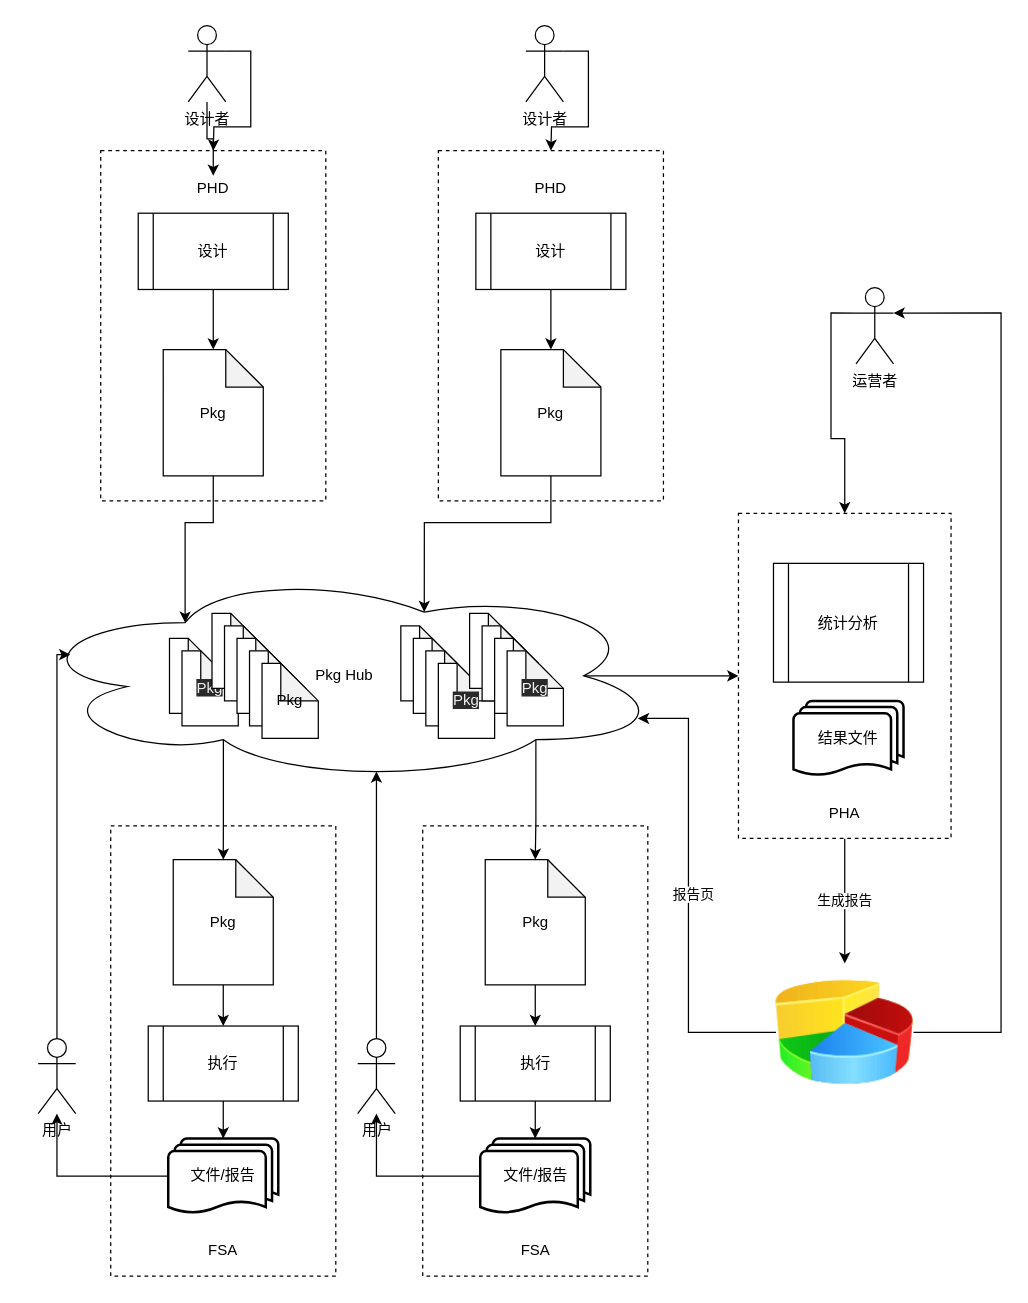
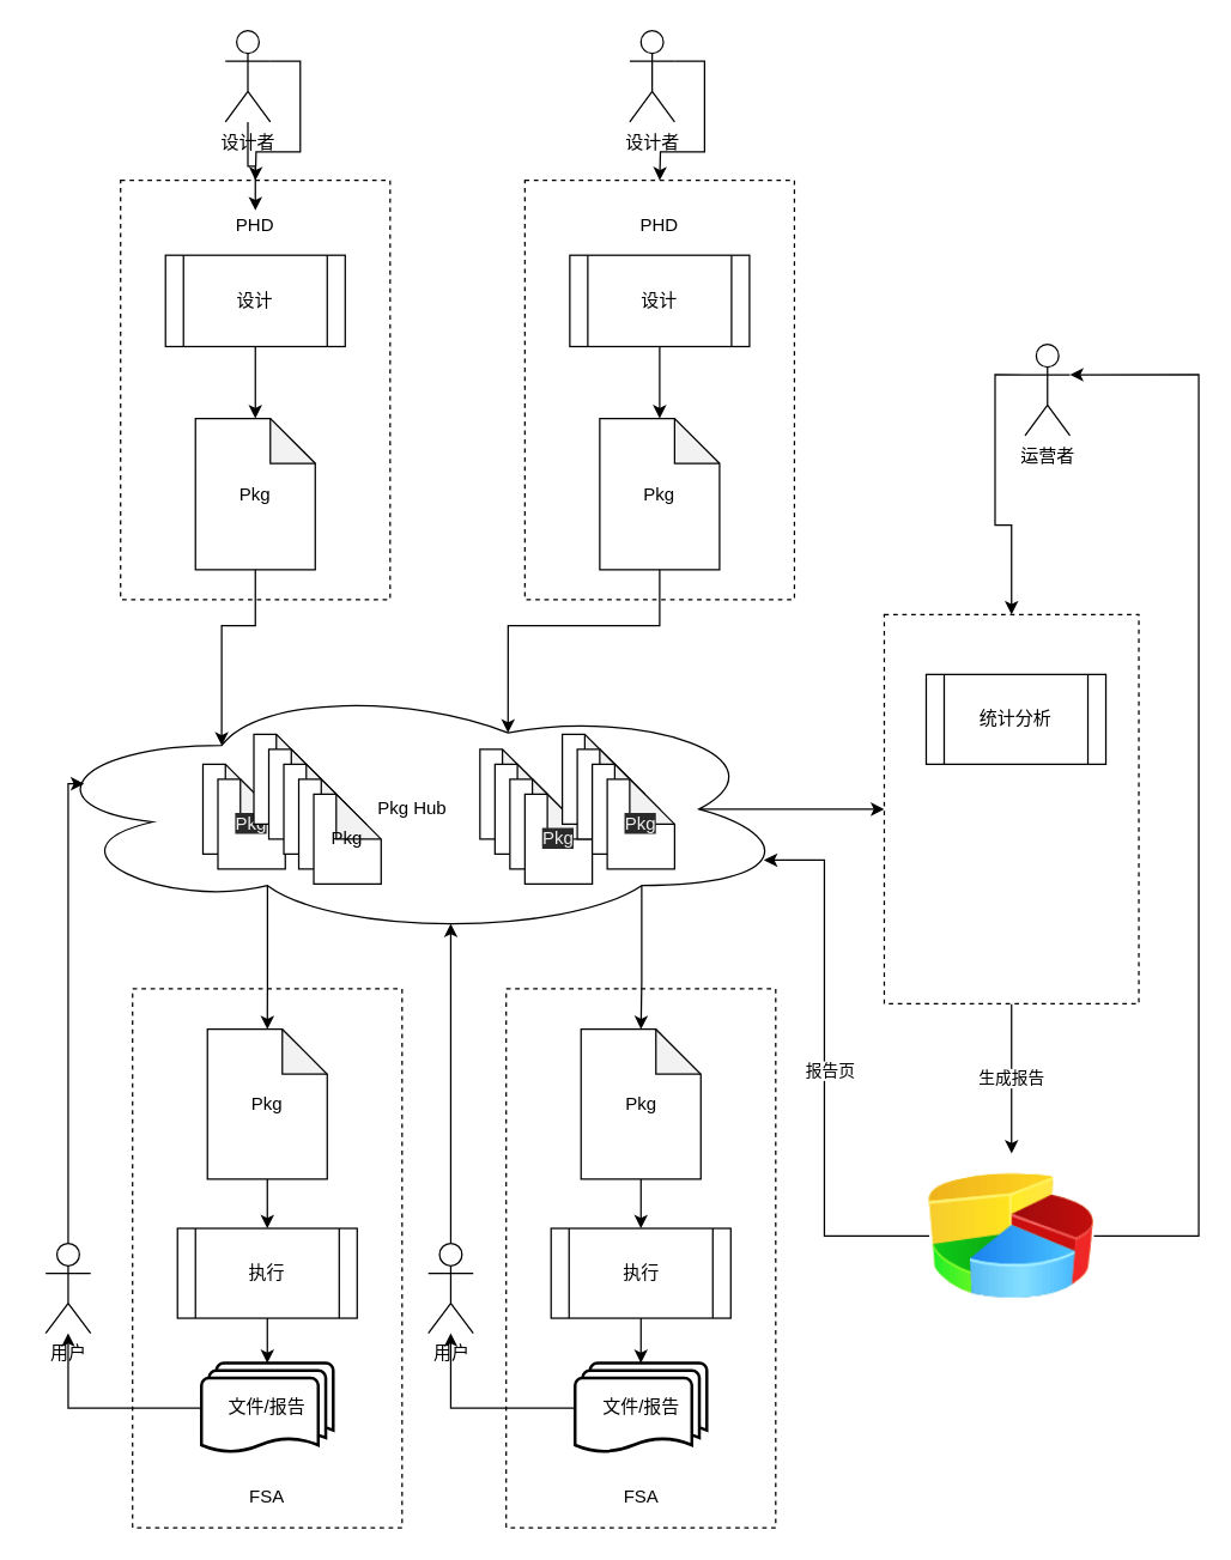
  <mxCell id="0" />
  <mxCell id="1" parent="0" />
  <mxCell id="2" value="" style="rounded=0;whiteSpace=wrap;html=1;dashed=1;" vertex="1" parent="1"><mxGeometry x="337.5" y="660" width="180" height="360" as="geometry" /></mxCell>
  <mxCell id="3" value="" style="rounded=0;whiteSpace=wrap;html=1;dashed=1;" vertex="1" parent="1"><mxGeometry x="88" y="660" width="180" height="360" as="geometry" /></mxCell>
  <mxCell id="4" style="edgeStyle=orthogonalEdgeStyle;rounded=0;orthogonalLoop=1;jettySize=auto;html=1;exitX=0.31;exitY=0.8;exitDx=0;exitDy=0;exitPerimeter=0;" edge="1" parent="1" source="7" target="9"><mxGeometry relative="1" as="geometry" /></mxCell>
  <mxCell id="5" style="edgeStyle=orthogonalEdgeStyle;rounded=0;orthogonalLoop=1;jettySize=auto;html=1;exitX=0.8;exitY=0.8;exitDx=0;exitDy=0;exitPerimeter=0;entryX=0.5;entryY=0;entryDx=0;entryDy=0;entryPerimeter=0;" edge="1" parent="1" source="7" target="18"><mxGeometry relative="1" as="geometry" /></mxCell>
  <mxCell id="6" style="edgeStyle=orthogonalEdgeStyle;rounded=0;orthogonalLoop=1;jettySize=auto;html=1;exitX=0.875;exitY=0.5;exitDx=0;exitDy=0;exitPerimeter=0;entryX=0;entryY=0.5;entryDx=0;entryDy=0;" edge="1" parent="1" source="7" target="61"><mxGeometry relative="1" as="geometry" /></mxCell>
  <mxCell id="7" value="Pkg Hub" style="ellipse;shape=cloud;whiteSpace=wrap;html=1;" vertex="1" parent="1"><mxGeometry x="20" y="455" width="510" height="170" as="geometry" /></mxCell>
  <mxCell id="8" style="edgeStyle=orthogonalEdgeStyle;rounded=0;orthogonalLoop=1;jettySize=auto;html=1;exitX=0.5;exitY=1;exitDx=0;exitDy=0;exitPerimeter=0;entryX=0.5;entryY=0;entryDx=0;entryDy=0;" edge="1" parent="1" source="9" target="11"><mxGeometry relative="1" as="geometry" /></mxCell>
  <mxCell id="9" value="&lt;span&gt;Pkg&lt;/span&gt;" style="shape=note;whiteSpace=wrap;html=1;backgroundOutline=1;darkOpacity=0.05;" vertex="1" parent="1"><mxGeometry x="138" y="687" width="80" height="100" as="geometry" /></mxCell>
  <mxCell id="10" style="edgeStyle=orthogonalEdgeStyle;rounded=0;orthogonalLoop=1;jettySize=auto;html=1;exitX=0.5;exitY=1;exitDx=0;exitDy=0;entryX=0.5;entryY=0;entryDx=0;entryDy=0;entryPerimeter=0;" edge="1" parent="1" source="11" target="13"><mxGeometry relative="1" as="geometry" /></mxCell>
  <mxCell id="11" value="执行" style="shape=process;whiteSpace=wrap;html=1;backgroundOutline=1;" vertex="1" parent="1"><mxGeometry x="118" y="820" width="120" height="60" as="geometry" /></mxCell>
  <mxCell id="12" style="edgeStyle=orthogonalEdgeStyle;rounded=0;orthogonalLoop=1;jettySize=auto;html=1;exitX=0;exitY=0.5;exitDx=0;exitDy=0;exitPerimeter=0;" edge="1" parent="1" source="13" target="15"><mxGeometry relative="1" as="geometry" /></mxCell>
  <mxCell id="13" value="文件/报告" style="strokeWidth=2;html=1;shape=mxgraph.flowchart.multi-document;whiteSpace=wrap;" vertex="1" parent="1"><mxGeometry x="134" y="910" width="88" height="60" as="geometry" /></mxCell>
  <mxCell id="14" style="edgeStyle=orthogonalEdgeStyle;rounded=0;orthogonalLoop=1;jettySize=auto;html=1;exitX=0.5;exitY=0;exitDx=0;exitDy=0;exitPerimeter=0;entryX=0.07;entryY=0.4;entryDx=0;entryDy=0;entryPerimeter=0;" edge="1" parent="1" source="15" target="7"><mxGeometry relative="1" as="geometry"><Array as="points"><mxPoint x="45" y="523" /></Array></mxGeometry></mxCell>
  <mxCell id="15" value="用户" style="shape=umlActor;verticalLabelPosition=bottom;verticalAlign=top;html=1;outlineConnect=0;" vertex="1" parent="1"><mxGeometry x="30" y="830" width="30" height="60" as="geometry" /></mxCell>
  <mxCell id="16" value="FSA" style="text;html=1;strokeColor=none;fillColor=none;align=center;verticalAlign=middle;whiteSpace=wrap;rounded=0;dashed=1;" vertex="1" parent="1"><mxGeometry x="158" y="990" width="40" height="20" as="geometry" /></mxCell>
  <mxCell id="17" style="edgeStyle=orthogonalEdgeStyle;rounded=0;orthogonalLoop=1;jettySize=auto;html=1;exitX=0.5;exitY=1;exitDx=0;exitDy=0;exitPerimeter=0;entryX=0.5;entryY=0;entryDx=0;entryDy=0;" edge="1" parent="1" source="18" target="20"><mxGeometry relative="1" as="geometry" /></mxCell>
  <mxCell id="18" value="&lt;span&gt;Pkg&lt;/span&gt;" style="shape=note;whiteSpace=wrap;html=1;backgroundOutline=1;darkOpacity=0.05;" vertex="1" parent="1"><mxGeometry x="387.5" y="687" width="80" height="100" as="geometry" /></mxCell>
  <mxCell id="19" style="edgeStyle=orthogonalEdgeStyle;rounded=0;orthogonalLoop=1;jettySize=auto;html=1;exitX=0.5;exitY=1;exitDx=0;exitDy=0;entryX=0.5;entryY=0;entryDx=0;entryDy=0;entryPerimeter=0;" edge="1" parent="1" source="20" target="22"><mxGeometry relative="1" as="geometry" /></mxCell>
  <mxCell id="20" value="执行" style="shape=process;whiteSpace=wrap;html=1;backgroundOutline=1;" vertex="1" parent="1"><mxGeometry x="367.5" y="820" width="120" height="60" as="geometry" /></mxCell>
  <mxCell id="21" style="edgeStyle=orthogonalEdgeStyle;rounded=0;orthogonalLoop=1;jettySize=auto;html=1;exitX=0;exitY=0.5;exitDx=0;exitDy=0;exitPerimeter=0;" edge="1" parent="1" source="22" target="24"><mxGeometry relative="1" as="geometry" /></mxCell>
  <mxCell id="22" value="文件/报告" style="strokeWidth=2;html=1;shape=mxgraph.flowchart.multi-document;whiteSpace=wrap;" vertex="1" parent="1"><mxGeometry x="383.5" y="910" width="88" height="60" as="geometry" /></mxCell>
  <mxCell id="23" style="edgeStyle=orthogonalEdgeStyle;rounded=0;orthogonalLoop=1;jettySize=auto;html=1;exitX=0.5;exitY=0;exitDx=0;exitDy=0;exitPerimeter=0;entryX=0.55;entryY=0.95;entryDx=0;entryDy=0;entryPerimeter=0;" edge="1" parent="1" source="24" target="7"><mxGeometry relative="1" as="geometry" /></mxCell>
  <mxCell id="24" value="用户" style="shape=umlActor;verticalLabelPosition=bottom;verticalAlign=top;html=1;outlineConnect=0;" vertex="1" parent="1"><mxGeometry x="285.5" y="830" width="30" height="60" as="geometry" /></mxCell>
  <mxCell id="25" value="FSA" style="text;html=1;strokeColor=none;fillColor=none;align=center;verticalAlign=middle;whiteSpace=wrap;rounded=0;dashed=1;" vertex="1" parent="1"><mxGeometry x="407.5" y="990" width="40" height="20" as="geometry" /></mxCell>
  <mxCell id="26" value="" style="rounded=0;whiteSpace=wrap;html=1;dashed=1;" vertex="1" parent="1"><mxGeometry x="80" y="120" width="180" height="280" as="geometry" /></mxCell>
  <mxCell id="27" style="edgeStyle=orthogonalEdgeStyle;rounded=0;orthogonalLoop=1;jettySize=auto;html=1;exitX=1;exitY=0.333;exitDx=0;exitDy=0;exitPerimeter=0;entryX=0.5;entryY=0;entryDx=0;entryDy=0;" edge="1" parent="1" source="29"><mxGeometry relative="1" as="geometry"><mxPoint x="170" y="120" as="targetPoint" /></mxGeometry></mxCell>
  <mxCell id="28" value="" style="edgeStyle=orthogonalEdgeStyle;rounded=0;orthogonalLoop=1;jettySize=auto;html=1;" edge="1" parent="1" source="29" target="58"><mxGeometry relative="1" as="geometry" /></mxCell>
  <mxCell id="29" value="设计者" style="shape=umlActor;verticalLabelPosition=bottom;verticalAlign=top;html=1;outlineConnect=0;" vertex="1" parent="1"><mxGeometry x="150" y="20" width="30" height="61" as="geometry" /></mxCell>
  <mxCell id="30" style="edgeStyle=orthogonalEdgeStyle;rounded=0;orthogonalLoop=1;jettySize=auto;html=1;exitX=0.5;exitY=1;exitDx=0;exitDy=0;exitPerimeter=0;entryX=0.25;entryY=0.25;entryDx=0;entryDy=0;entryPerimeter=0;" edge="1" parent="1" source="31" target="7"><mxGeometry relative="1" as="geometry" /></mxCell>
  <mxCell id="31" value="Pkg" style="shape=note;whiteSpace=wrap;html=1;backgroundOutline=1;darkOpacity=0.05;" vertex="1" parent="1"><mxGeometry x="130" y="279" width="80" height="101" as="geometry" /></mxCell>
  <mxCell id="32" style="edgeStyle=orthogonalEdgeStyle;rounded=0;orthogonalLoop=1;jettySize=auto;html=1;exitX=0.5;exitY=1;exitDx=0;exitDy=0;entryX=0.5;entryY=0;entryDx=0;entryDy=0;entryPerimeter=0;" edge="1" parent="1" source="33" target="31"><mxGeometry relative="1" as="geometry" /></mxCell>
  <mxCell id="33" value="设计" style="shape=process;whiteSpace=wrap;html=1;backgroundOutline=1;" vertex="1" parent="1"><mxGeometry x="110" y="170" width="120" height="61" as="geometry" /></mxCell>
  <mxCell id="34" value="" style="rounded=0;whiteSpace=wrap;html=1;dashed=1;" vertex="1" parent="1"><mxGeometry x="350" y="120" width="180" height="280" as="geometry" /></mxCell>
  <mxCell id="35" style="edgeStyle=orthogonalEdgeStyle;rounded=0;orthogonalLoop=1;jettySize=auto;html=1;exitX=1;exitY=0.333;exitDx=0;exitDy=0;exitPerimeter=0;entryX=0.5;entryY=0;entryDx=0;entryDy=0;" edge="1" parent="1" source="36"><mxGeometry relative="1" as="geometry"><mxPoint x="440" y="120" as="targetPoint" /></mxGeometry></mxCell>
  <mxCell id="36" value="设计者" style="shape=umlActor;verticalLabelPosition=bottom;verticalAlign=top;html=1;outlineConnect=0;" vertex="1" parent="1"><mxGeometry x="420" y="20" width="30" height="61" as="geometry" /></mxCell>
  <mxCell id="37" style="edgeStyle=orthogonalEdgeStyle;rounded=0;orthogonalLoop=1;jettySize=auto;html=1;exitX=0.5;exitY=1;exitDx=0;exitDy=0;exitPerimeter=0;entryX=0.625;entryY=0.2;entryDx=0;entryDy=0;entryPerimeter=0;" edge="1" parent="1" source="38" target="7"><mxGeometry relative="1" as="geometry"><mxPoint x="224" y="472" as="targetPoint" /></mxGeometry></mxCell>
  <mxCell id="38" value="&lt;span&gt;Pkg&lt;/span&gt;" style="shape=note;whiteSpace=wrap;html=1;backgroundOutline=1;darkOpacity=0.05;" vertex="1" parent="1"><mxGeometry x="400" y="279" width="80" height="101" as="geometry" /></mxCell>
  <mxCell id="39" style="edgeStyle=orthogonalEdgeStyle;rounded=0;orthogonalLoop=1;jettySize=auto;html=1;exitX=0.5;exitY=1;exitDx=0;exitDy=0;entryX=0.5;entryY=0;entryDx=0;entryDy=0;entryPerimeter=0;" edge="1" parent="1" source="40" target="38"><mxGeometry relative="1" as="geometry" /></mxCell>
  <mxCell id="40" value="设计" style="shape=process;whiteSpace=wrap;html=1;backgroundOutline=1;" vertex="1" parent="1"><mxGeometry x="380" y="170" width="120" height="61" as="geometry" /></mxCell>
  <mxCell id="41" value="" style="shape=note;whiteSpace=wrap;html=1;backgroundOutline=1;darkOpacity=0.05;" vertex="1" parent="1"><mxGeometry x="135" y="510" width="45" height="60" as="geometry" /></mxCell>
  <mxCell id="42" value="&lt;meta charset=&quot;utf-8&quot;&gt;&lt;span style=&quot;color: rgb(240, 240, 240); font-family: helvetica; font-size: 12px; font-style: normal; font-weight: 400; letter-spacing: normal; text-align: center; text-indent: 0px; text-transform: none; word-spacing: 0px; background-color: rgb(42, 42, 42); display: inline; float: none;&quot;&gt;Pkg&lt;/span&gt;" style="shape=note;whiteSpace=wrap;html=1;backgroundOutline=1;darkOpacity=0.05;" vertex="1" parent="1"><mxGeometry x="145" y="520" width="45" height="60" as="geometry" /></mxCell>
  <mxCell id="43" value="" style="shape=note;whiteSpace=wrap;html=1;backgroundOutline=1;darkOpacity=0.05;" vertex="1" parent="1"><mxGeometry x="320" y="500" width="45" height="60" as="geometry" /></mxCell>
  <mxCell id="44" value="" style="shape=note;whiteSpace=wrap;html=1;backgroundOutline=1;darkOpacity=0.05;" vertex="1" parent="1"><mxGeometry x="330" y="510" width="45" height="60" as="geometry" /></mxCell>
  <mxCell id="45" value="" style="shape=note;whiteSpace=wrap;html=1;backgroundOutline=1;darkOpacity=0.05;" vertex="1" parent="1"><mxGeometry x="340" y="520" width="45" height="60" as="geometry" /></mxCell>
  <mxCell id="46" value="" style="shape=note;whiteSpace=wrap;html=1;backgroundOutline=1;darkOpacity=0.05;" vertex="1" parent="1"><mxGeometry x="169" y="490" width="45" height="60" as="geometry" /></mxCell>
  <mxCell id="47" value="" style="shape=note;whiteSpace=wrap;html=1;backgroundOutline=1;darkOpacity=0.05;" vertex="1" parent="1"><mxGeometry x="179" y="500" width="45" height="60" as="geometry" /></mxCell>
  <mxCell id="48" value="" style="shape=note;whiteSpace=wrap;html=1;backgroundOutline=1;darkOpacity=0.05;" vertex="1" parent="1"><mxGeometry x="189" y="510" width="45" height="60" as="geometry" /></mxCell>
  <mxCell id="49" value="" style="shape=note;whiteSpace=wrap;html=1;backgroundOutline=1;darkOpacity=0.05;" vertex="1" parent="1"><mxGeometry x="199" y="520" width="45" height="60" as="geometry" /></mxCell>
  <mxCell id="50" value="&lt;span&gt;Pkg&lt;/span&gt;" style="shape=note;whiteSpace=wrap;html=1;backgroundOutline=1;darkOpacity=0.05;" vertex="1" parent="1"><mxGeometry x="209" y="530" width="45" height="60" as="geometry" /></mxCell>
  <mxCell id="51" value="&lt;meta charset=&quot;utf-8&quot;&gt;&lt;span style=&quot;color: rgb(240, 240, 240); font-family: helvetica; font-size: 12px; font-style: normal; font-weight: 400; letter-spacing: normal; text-align: center; text-indent: 0px; text-transform: none; word-spacing: 0px; background-color: rgb(42, 42, 42); display: inline; float: none;&quot;&gt;Pkg&lt;/span&gt;" style="shape=note;whiteSpace=wrap;html=1;backgroundOutline=1;darkOpacity=0.05;" vertex="1" parent="1"><mxGeometry x="350" y="530" width="45" height="60" as="geometry" /></mxCell>
  <mxCell id="52" value="" style="shape=note;whiteSpace=wrap;html=1;backgroundOutline=1;darkOpacity=0.05;" vertex="1" parent="1"><mxGeometry x="375" y="490" width="45" height="60" as="geometry" /></mxCell>
  <mxCell id="53" value="" style="shape=note;whiteSpace=wrap;html=1;backgroundOutline=1;darkOpacity=0.05;" vertex="1" parent="1"><mxGeometry x="385" y="500" width="45" height="60" as="geometry" /></mxCell>
  <mxCell id="54" value="" style="shape=note;whiteSpace=wrap;html=1;backgroundOutline=1;darkOpacity=0.05;" vertex="1" parent="1"><mxGeometry x="395" y="510" width="45" height="60" as="geometry" /></mxCell>
  <mxCell id="55" value="&lt;meta charset=&quot;utf-8&quot;&gt;&lt;span style=&quot;color: rgb(240, 240, 240); font-family: helvetica; font-size: 12px; font-style: normal; font-weight: 400; letter-spacing: normal; text-align: center; text-indent: 0px; text-transform: none; word-spacing: 0px; background-color: rgb(42, 42, 42); display: inline; float: none;&quot;&gt;Pkg&lt;/span&gt;" style="shape=note;whiteSpace=wrap;html=1;backgroundOutline=1;darkOpacity=0.05;" vertex="1" parent="1"><mxGeometry x="405" y="520" width="45" height="60" as="geometry" /></mxCell>
  <mxCell id="56" style="edgeStyle=orthogonalEdgeStyle;rounded=0;orthogonalLoop=1;jettySize=auto;html=1;exitX=0;exitY=0.333;exitDx=0;exitDy=0;exitPerimeter=0;entryX=0.5;entryY=0;entryDx=0;entryDy=0;" edge="1" parent="1" source="57" target="61"><mxGeometry relative="1" as="geometry" /></mxCell>
  <mxCell id="57" value="运营者" style="shape=umlActor;verticalLabelPosition=bottom;verticalAlign=top;html=1;outlineConnect=0;" vertex="1" parent="1"><mxGeometry x="684" y="229.5" width="30" height="61" as="geometry" /></mxCell>
  <mxCell id="58" value="PHD" style="text;html=1;strokeColor=none;fillColor=none;align=center;verticalAlign=middle;whiteSpace=wrap;rounded=0;" vertex="1" parent="1"><mxGeometry x="110" y="140" width="120" height="20" as="geometry" /></mxCell>
  <mxCell id="59" value="PHD" style="text;html=1;strokeColor=none;fillColor=none;align=center;verticalAlign=middle;whiteSpace=wrap;rounded=0;" vertex="1" parent="1"><mxGeometry x="380" y="140" width="120" height="20" as="geometry" /></mxCell>
  <mxCell id="60" value="生成报告" style="edgeStyle=orthogonalEdgeStyle;rounded=0;orthogonalLoop=1;jettySize=auto;html=1;exitX=0.5;exitY=1;exitDx=0;exitDy=0;" edge="1" parent="1" source="61" target="68"><mxGeometry relative="1" as="geometry" /></mxCell>
  <mxCell id="61" value="" style="rounded=0;whiteSpace=wrap;html=1;dashed=1;" vertex="1" parent="1"><mxGeometry x="590" y="410" width="170" height="260" as="geometry" /></mxCell>
- <mxCell id="62" value="PHA" style="text;html=1;strokeColor=none;fillColor=none;align=center;verticalAlign=middle;whiteSpace=wrap;rounded=0;" vertex="1" parent="1"><mxGeometry x="655" y="640" width="40" height="20" as="geometry" /></mxCell>
- <mxCell id="63" value="统计分析" style="shape=process;whiteSpace=wrap;html=1;backgroundOutline=1;" vertex="1" parent="1"><mxGeometry x="618" y="450" width="120" height="95" as="geometry" /></mxCell>
- <mxCell id="64" value="结果文件" style="strokeWidth=2;html=1;shape=mxgraph.flowchart.multi-document;whiteSpace=wrap;" vertex="1" parent="1"><mxGeometry x="634" y="560" width="88" height="60" as="geometry" /></mxCell>
+ <mxCell id="63" value="统计分析" style="shape=process;whiteSpace=wrap;html=1;backgroundOutline=1;" vertex="1" parent="1"><mxGeometry x="618" y="450" width="120" height="60" as="geometry" /></mxCell>
  <mxCell id="65" style="edgeStyle=orthogonalEdgeStyle;rounded=0;orthogonalLoop=1;jettySize=auto;html=1;exitX=1;exitY=0.5;exitDx=0;exitDy=0;entryX=1;entryY=0.333;entryDx=0;entryDy=0;entryPerimeter=0;" edge="1" parent="1" source="68" target="57"><mxGeometry relative="1" as="geometry"><Array as="points"><mxPoint x="800" y="825" /><mxPoint x="800" y="250" /></Array></mxGeometry></mxCell>
  <mxCell id="66" style="edgeStyle=orthogonalEdgeStyle;rounded=0;orthogonalLoop=1;jettySize=auto;html=1;exitX=0;exitY=0.5;exitDx=0;exitDy=0;entryX=0.96;entryY=0.7;entryDx=0;entryDy=0;entryPerimeter=0;" edge="1" parent="1" source="68" target="7"><mxGeometry relative="1" as="geometry"><Array as="points"><mxPoint x="550" y="825" /><mxPoint x="550" y="574" /></Array></mxGeometry></mxCell>
  <mxCell id="67" value="报告页" style="edgeLabel;html=1;align=center;verticalAlign=middle;resizable=0;points=[];" vertex="1" connectable="0" parent="66"><mxGeometry x="-0.001" y="-3" relative="1" as="geometry"><mxPoint as="offset" /></mxGeometry></mxCell>
  <mxCell id="68" value="" style="image;html=1;image=img/lib/clip_art/finance/Pie_Chart_128x128.png" vertex="1" parent="1"><mxGeometry x="620" y="770" width="110" height="110" as="geometry" /></mxCell>
